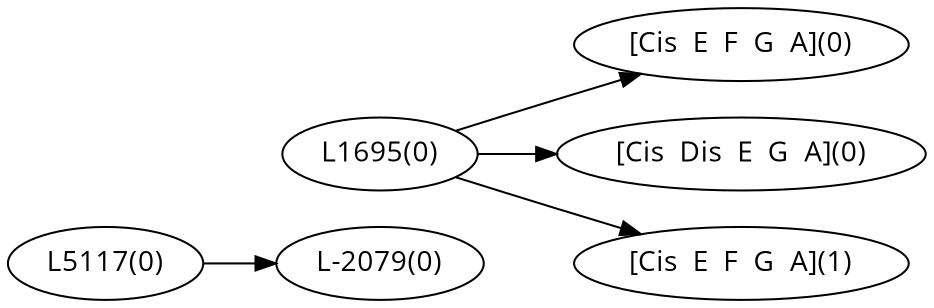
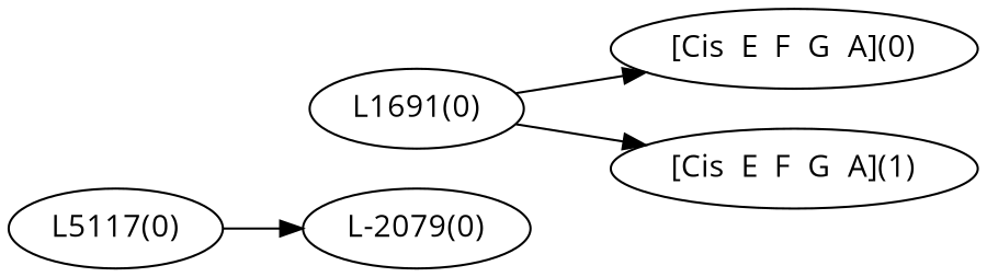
  digraph {
    fontname="Open Sans"
    rankdir=LR
    node [fontname="Open Sans"]
    edge [fontname="Open Sans"]
    "L5117(0)"
-   "L1691(0)" [label="L1695(0)"]
+   "L1691(0)"
    n3 [label="L-2079(0)"]
    "[Cis  E  F  G  A](0)"
-   "[Cis  Dis  E  G  A](0)"
    "[Cis  E  F  G  A](1)"
    subgraph sub_1 {
      rank=min
      "L5117(0)"
    }
    subgraph sub_2 {
      rank=same
      "L1691(0)"
      n3
    }
    subgraph sub_3 {
      rank=max
      "[Cis  E  F  G  A](0)"
-     "[Cis  Dis  E  G  A](0)"
      "[Cis  E  F  G  A](1)"
    }
    "L5117(0)" -> n3
    "L1691(0)" -> "[Cis  E  F  G  A](0)"
-   "L1691(0)" -> "[Cis  Dis  E  G  A](0)"
    "L1691(0)" -> "[Cis  E  F  G  A](1)"
  }
